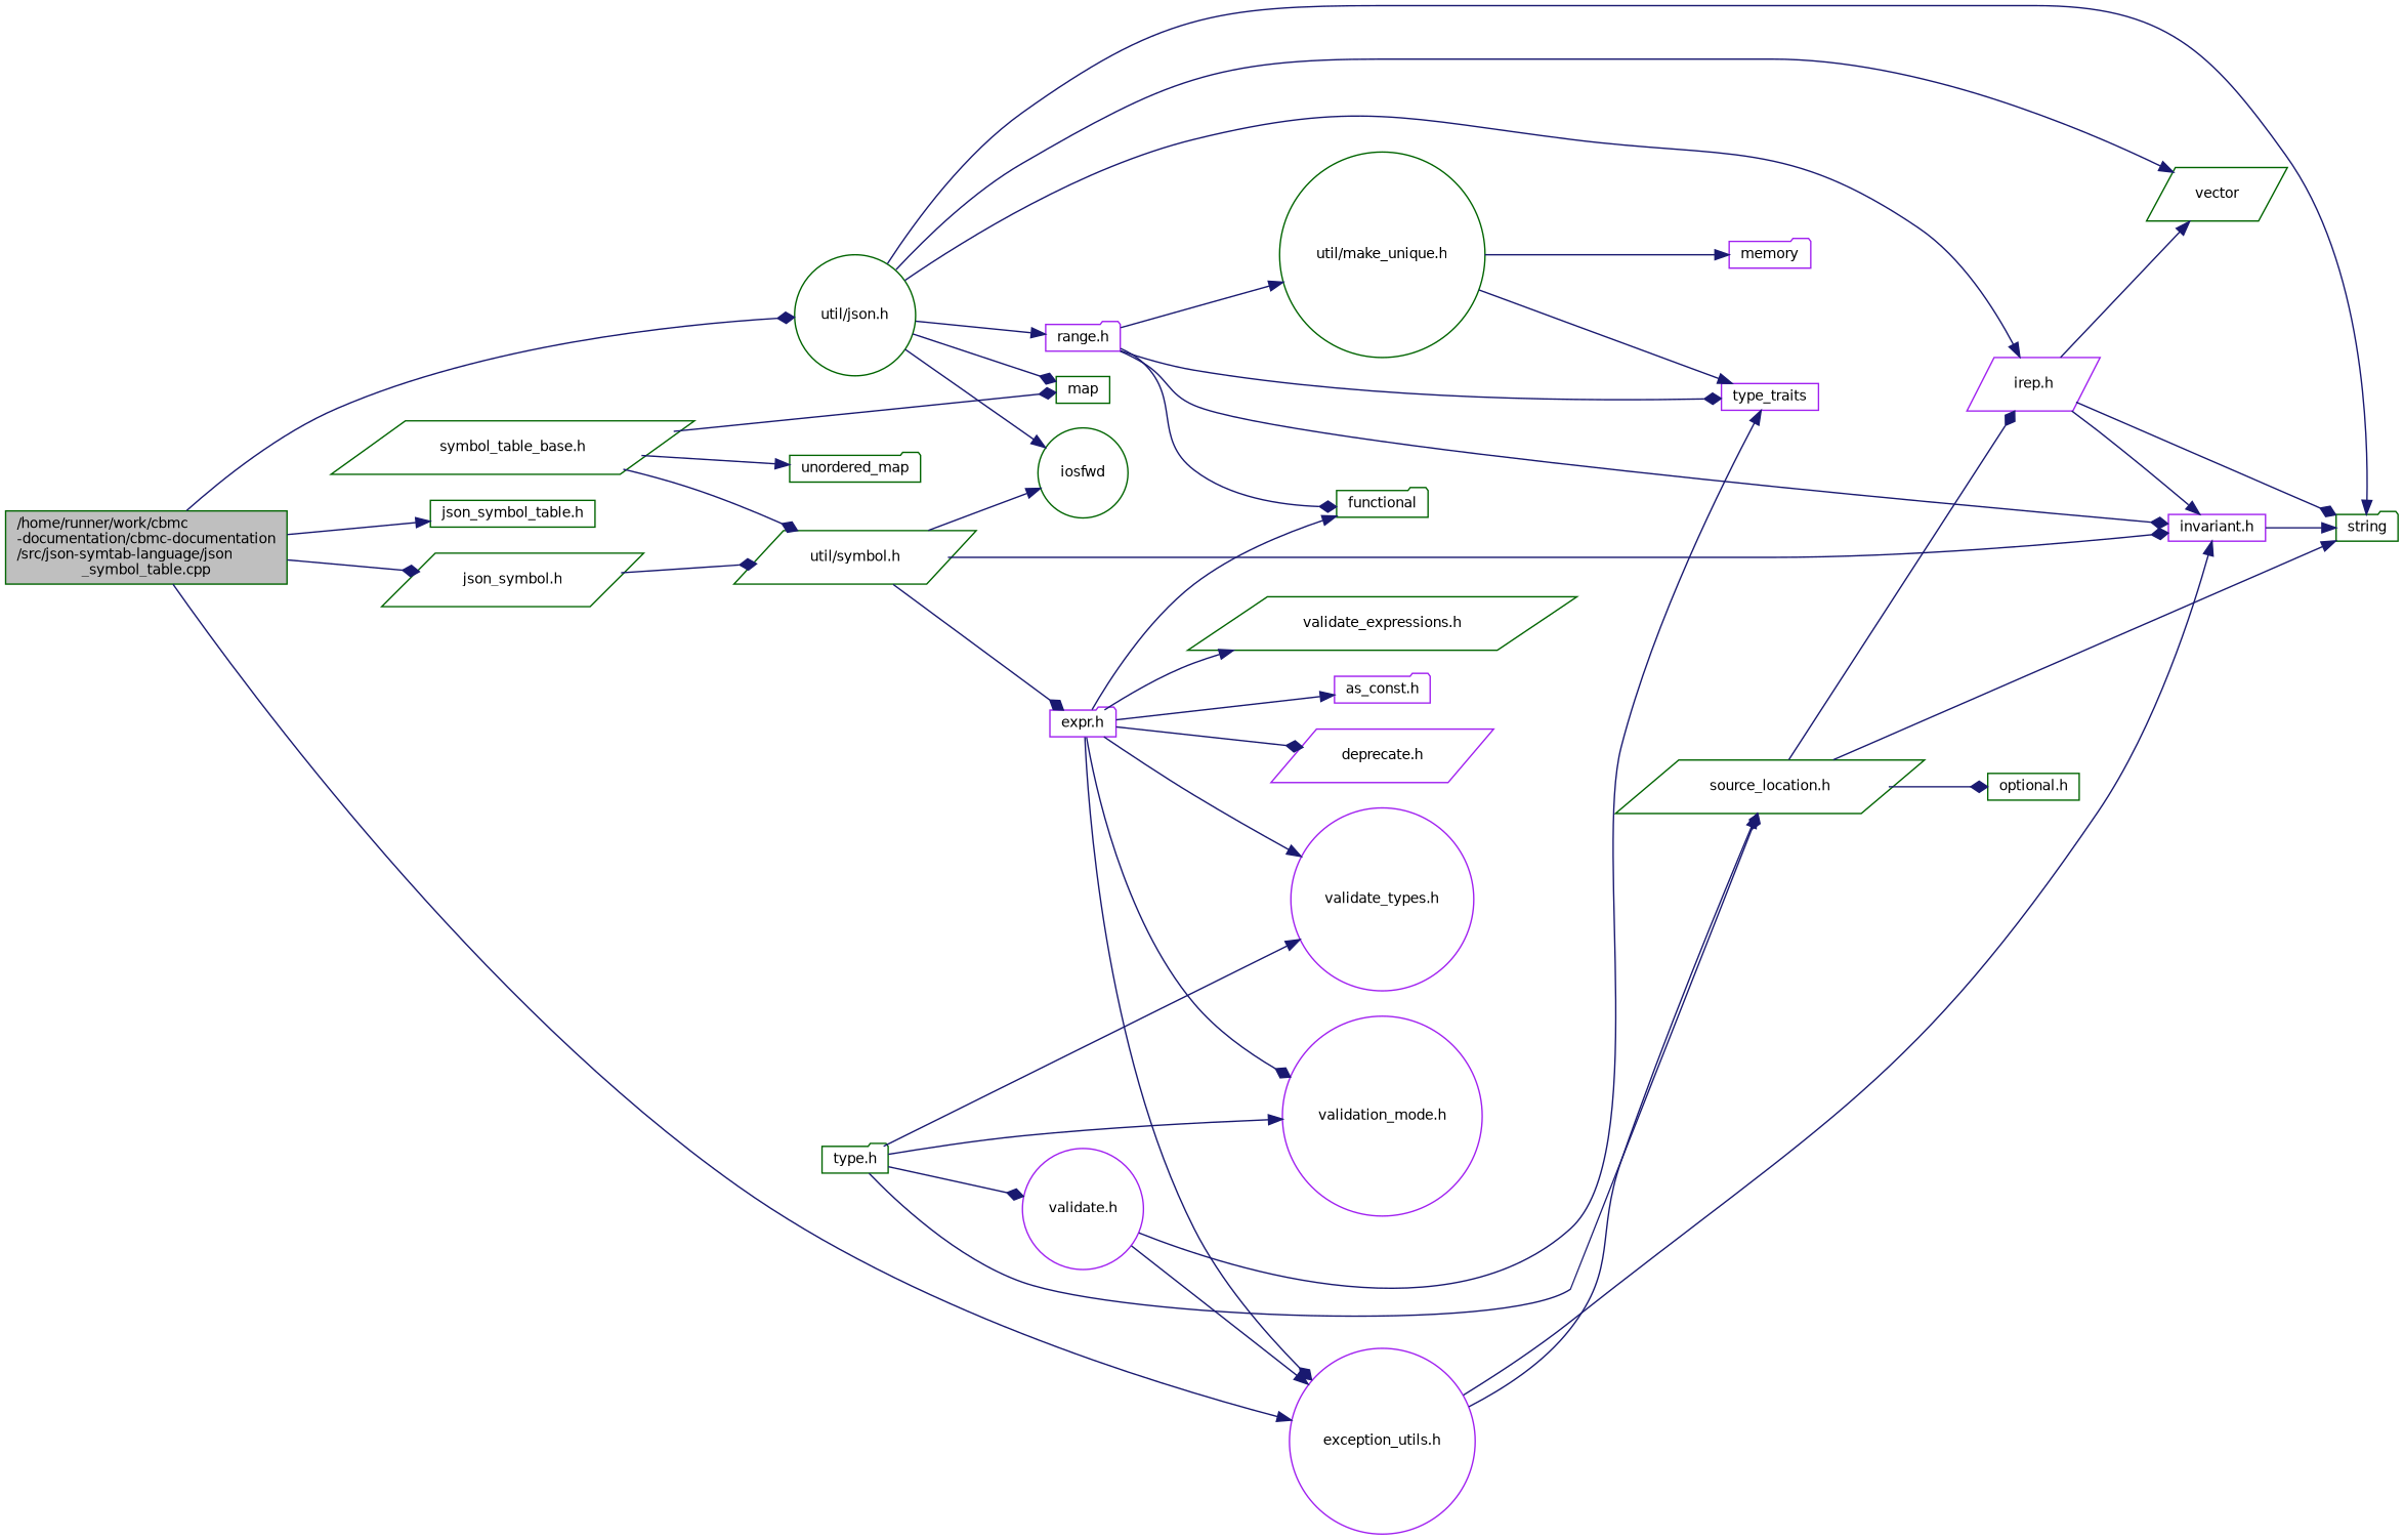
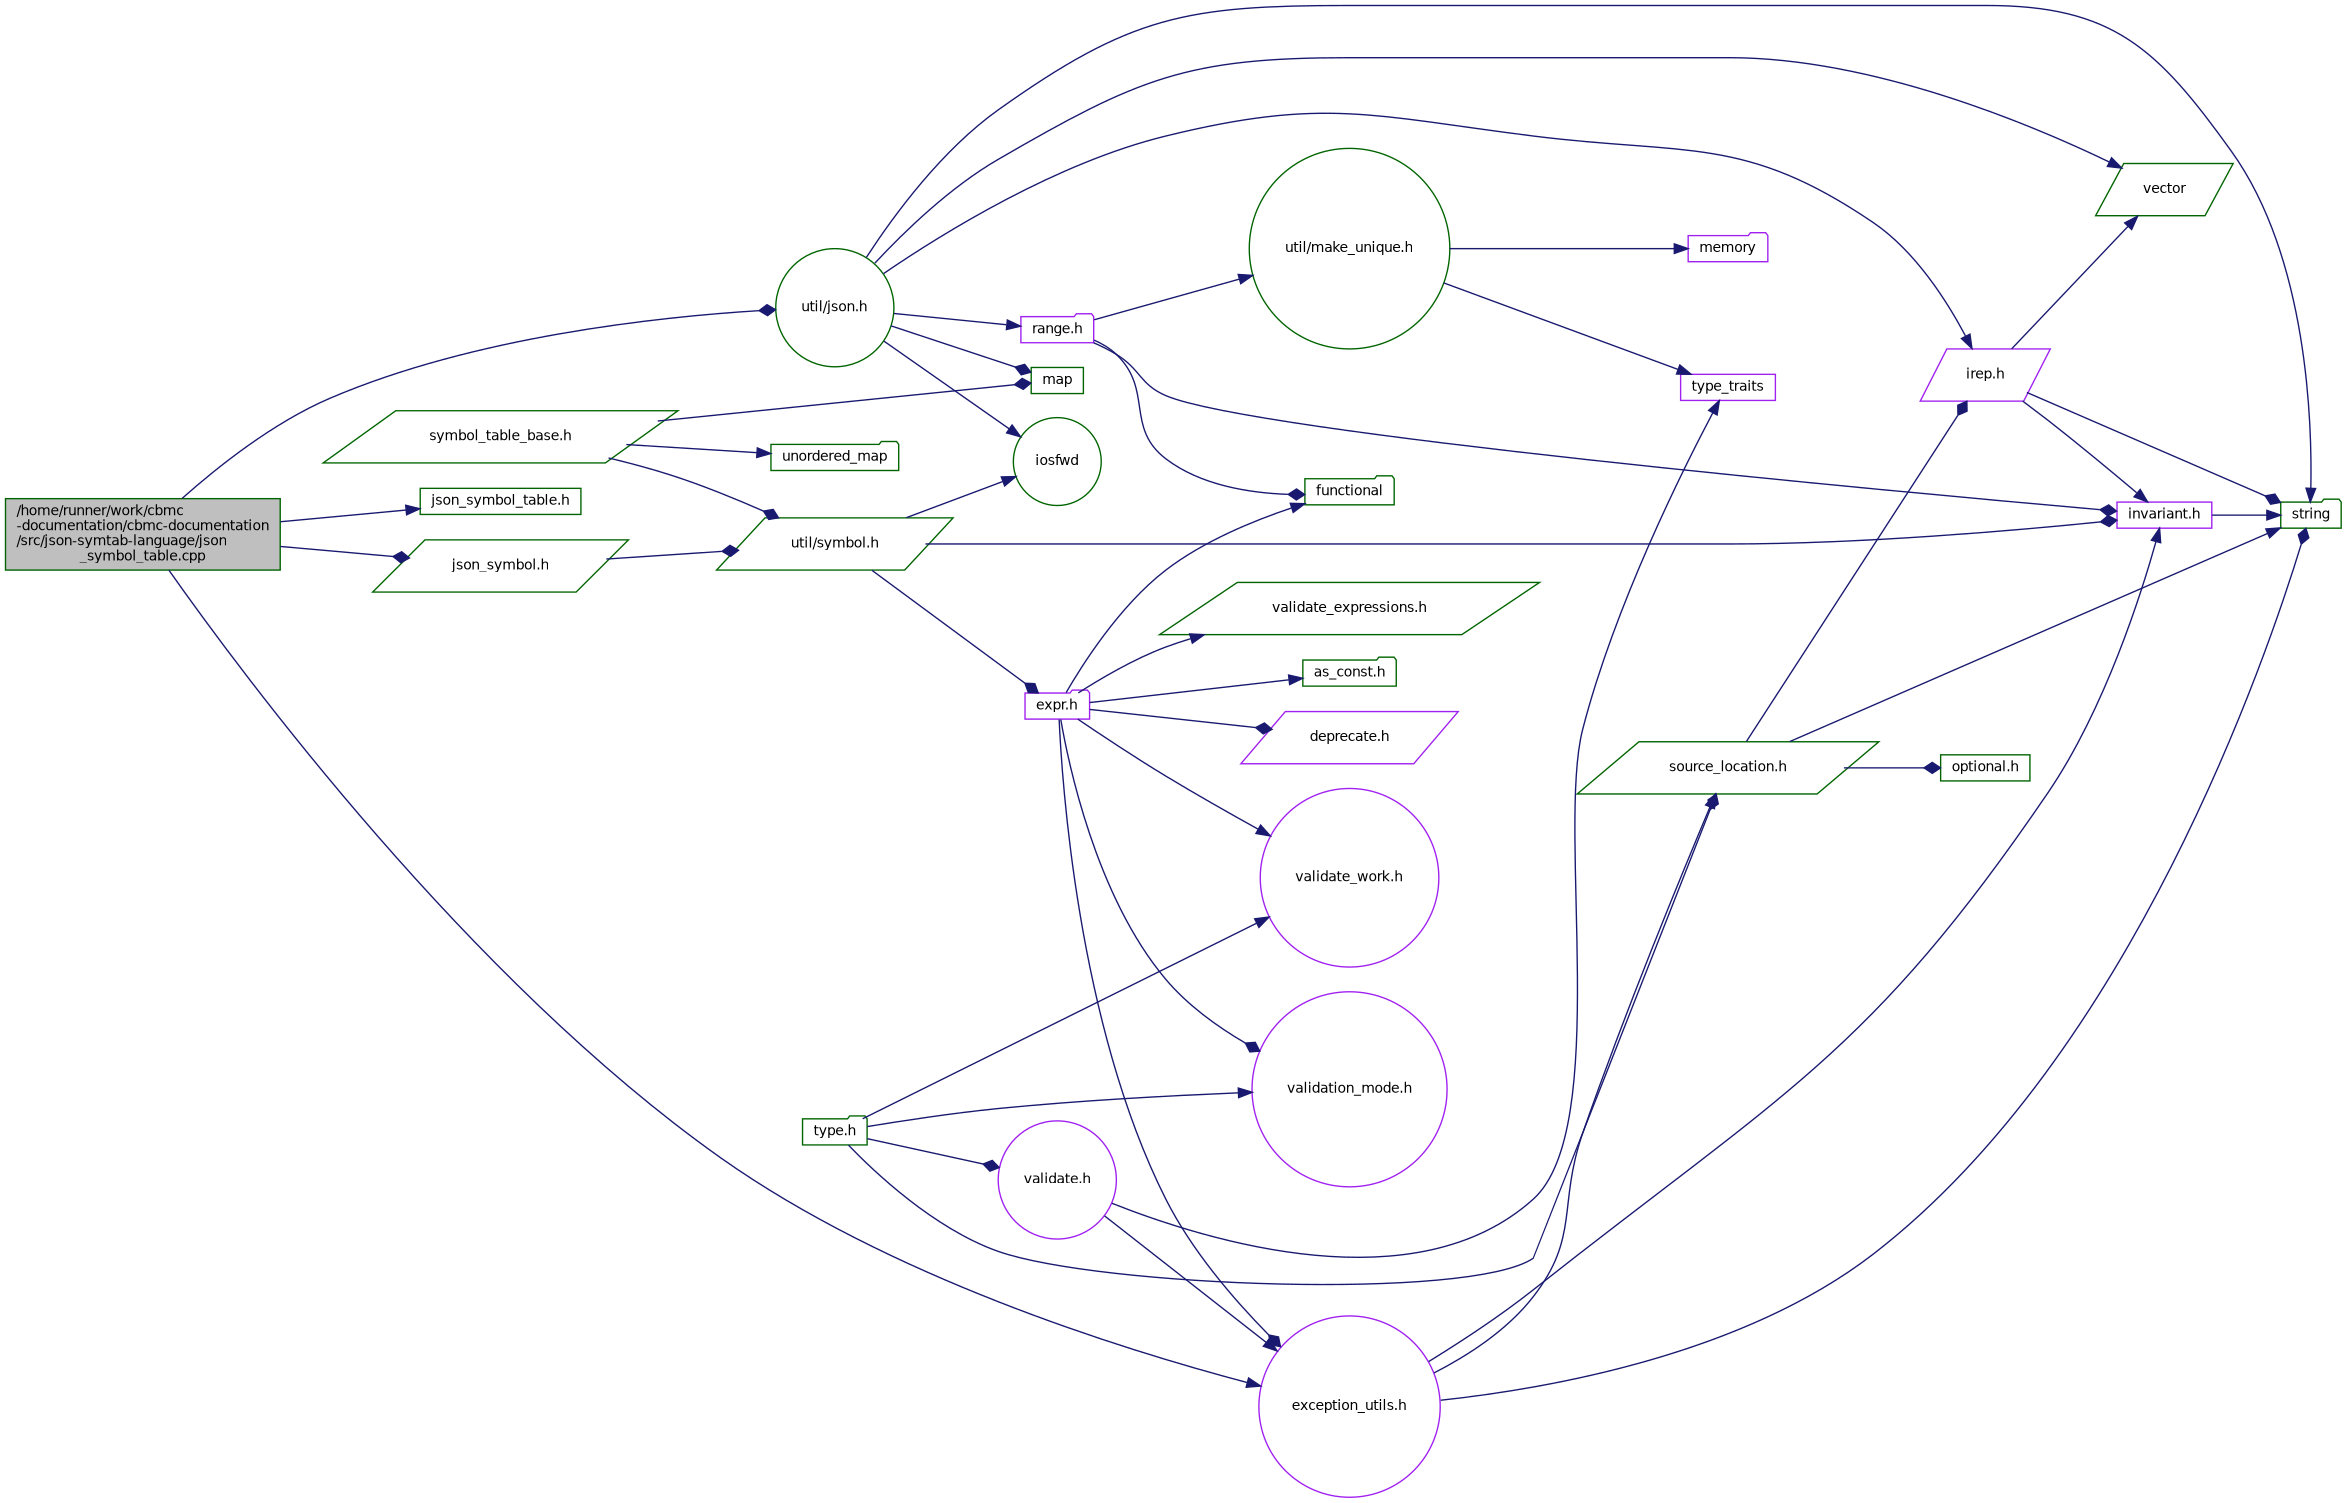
  digraph {
    rankdir=LR
    node [color=darkgreen fontname=Helvetica fontsize=10 shape=parallelogram]
    edge [arrowhead=normal color=midnightblue fontname=Helvetica fontsize=10 labelfontname=Helvetica labelfontsize=10 style=solid]
    n1 [fillcolor=grey75 fontcolor=black height=0.2 label="/home/runner/work/cbmc\l-documentation/cbmc-documentation\l/src/json-symtab-language/json\l_symbol_table.cpp" shape=box style=filled width=0.4]
    n2 [height=0.2 label="json_symbol_table.h" shape=box width=0.4]
    n3 [height=0.2 label="json_symbol.h" width=0.4]
    n4 [color=purple height=0.2 label="exception_utils.h" shape=circle width=0.4]
    n5 [height=0.2 label="util/json.h" shape=circle width=0.4]
    n6 [height=0.2 label="util/symbol.h" width=0.4]
    n7 [color=purple height=0.2 label="invariant.h" shape=box width=0.4]
    n8 [height=0.2 label="source_location.h" width=0.4]
    n9 [height=0.2 label=string shape=folder width=0.4]
    n10 [height=0.2 label=iosfwd shape=circle width=0.4]
    n11 [color=purple height=0.2 label="irep.h" width=0.4]
    n12 [height=0.2 label=vector width=0.4]
    n13 [height=0.2 label=map shape=box width=0.4]
    n14 [color=purple height=0.2 label="range.h" shape=folder width=0.4]
    n15 [color=purple height=0.2 label="expr.h" shape=folder width=0.4]
-   n16 [color=purple height=0.2 label="as_const.h" shape=folder width=0.4]
+   n16 [height=0.2 label="as_const.h" shape=folder width=0.4]
    n17 [color=purple height=0.2 label="deprecate.h" width=0.4]
    n18 [color=purple height=0.2 label="validation_mode.h" shape=circle width=0.4]
-   n19 [color=purple height=0.2 label="validate_types.h" shape=circle width=0.4]
+   n19 [color=purple height=0.2 label="validate_work.h" shape=circle width=0.4]
    n20 [height=0.2 label="validate_expressions.h" width=0.4]
    n21 [height=0.2 label=functional shape=folder width=0.4]
    n22 [height=0.2 label="type.h" shape=folder width=0.4]
    n23 [color=purple height=0.2 label="validate.h" shape=circle width=0.4]
    n24 [height=0.2 label="optional.h" shape=box width=0.4]
    n25 [color=purple height=0.2 label=type_traits shape=box width=0.4]
    n26 [height=0.2 label="util/make_unique.h" shape=circle width=0.4]
    n27 [color=purple height=0.2 label=memory shape=folder width=0.4]
    n28 [height=0.2 label="symbol_table_base.h" width=0.4]
    n29 [height=0.2 label=unordered_map shape=folder width=0.4]
    n1 -> n2
    n1 -> n3 [arrowhead=diamond]
    n1 -> n4
    n1 -> n5 [arrowhead=diamond]
    n3 -> n6 [arrowhead=diamond]
    n4 -> n7
    n4 -> n8
+   n4 -> n9 [arrowhead=diamond]
    n5 -> n9
    n5 -> n10
    n5 -> n11
    n5 -> n12
    n5 -> n13 [arrowhead=diamond]
    n5 -> n14
    n6 -> n7 [arrowhead=diamond]
    n6 -> n10
    n6 -> n15 [arrowhead=diamond]
    n7 -> n9
    n8 -> n9
    n8 -> n11 [arrowhead=diamond]
    n8 -> n24 [arrowhead=diamond]
    n11 -> n7
    n11 -> n9 [arrowhead=diamond]
    n11 -> n12
    n14 -> n7 [arrowhead=diamond]
    n14 -> n21 [arrowhead=diamond]
-   n14 -> n25 [arrowhead=diamond]
    n14 -> n26
    n15 -> n4 [arrowhead=diamond]
    n15 -> n16
    n15 -> n17 [arrowhead=diamond]
    n15 -> n18 [arrowhead=diamond]
    n15 -> n19
    n15 -> n20
    n15 -> n21
    n22 -> n8 [arrowhead=diamond]
    n22 -> n18
    n22 -> n19
    n22 -> n23 [arrowhead=diamond]
    n23 -> n4
    n23 -> n25
    n26 -> n25
    n26 -> n27
    n28 -> n6 [arrowhead=diamond]
    n28 -> n13 [arrowhead=diamond]
    n28 -> n29
  }
